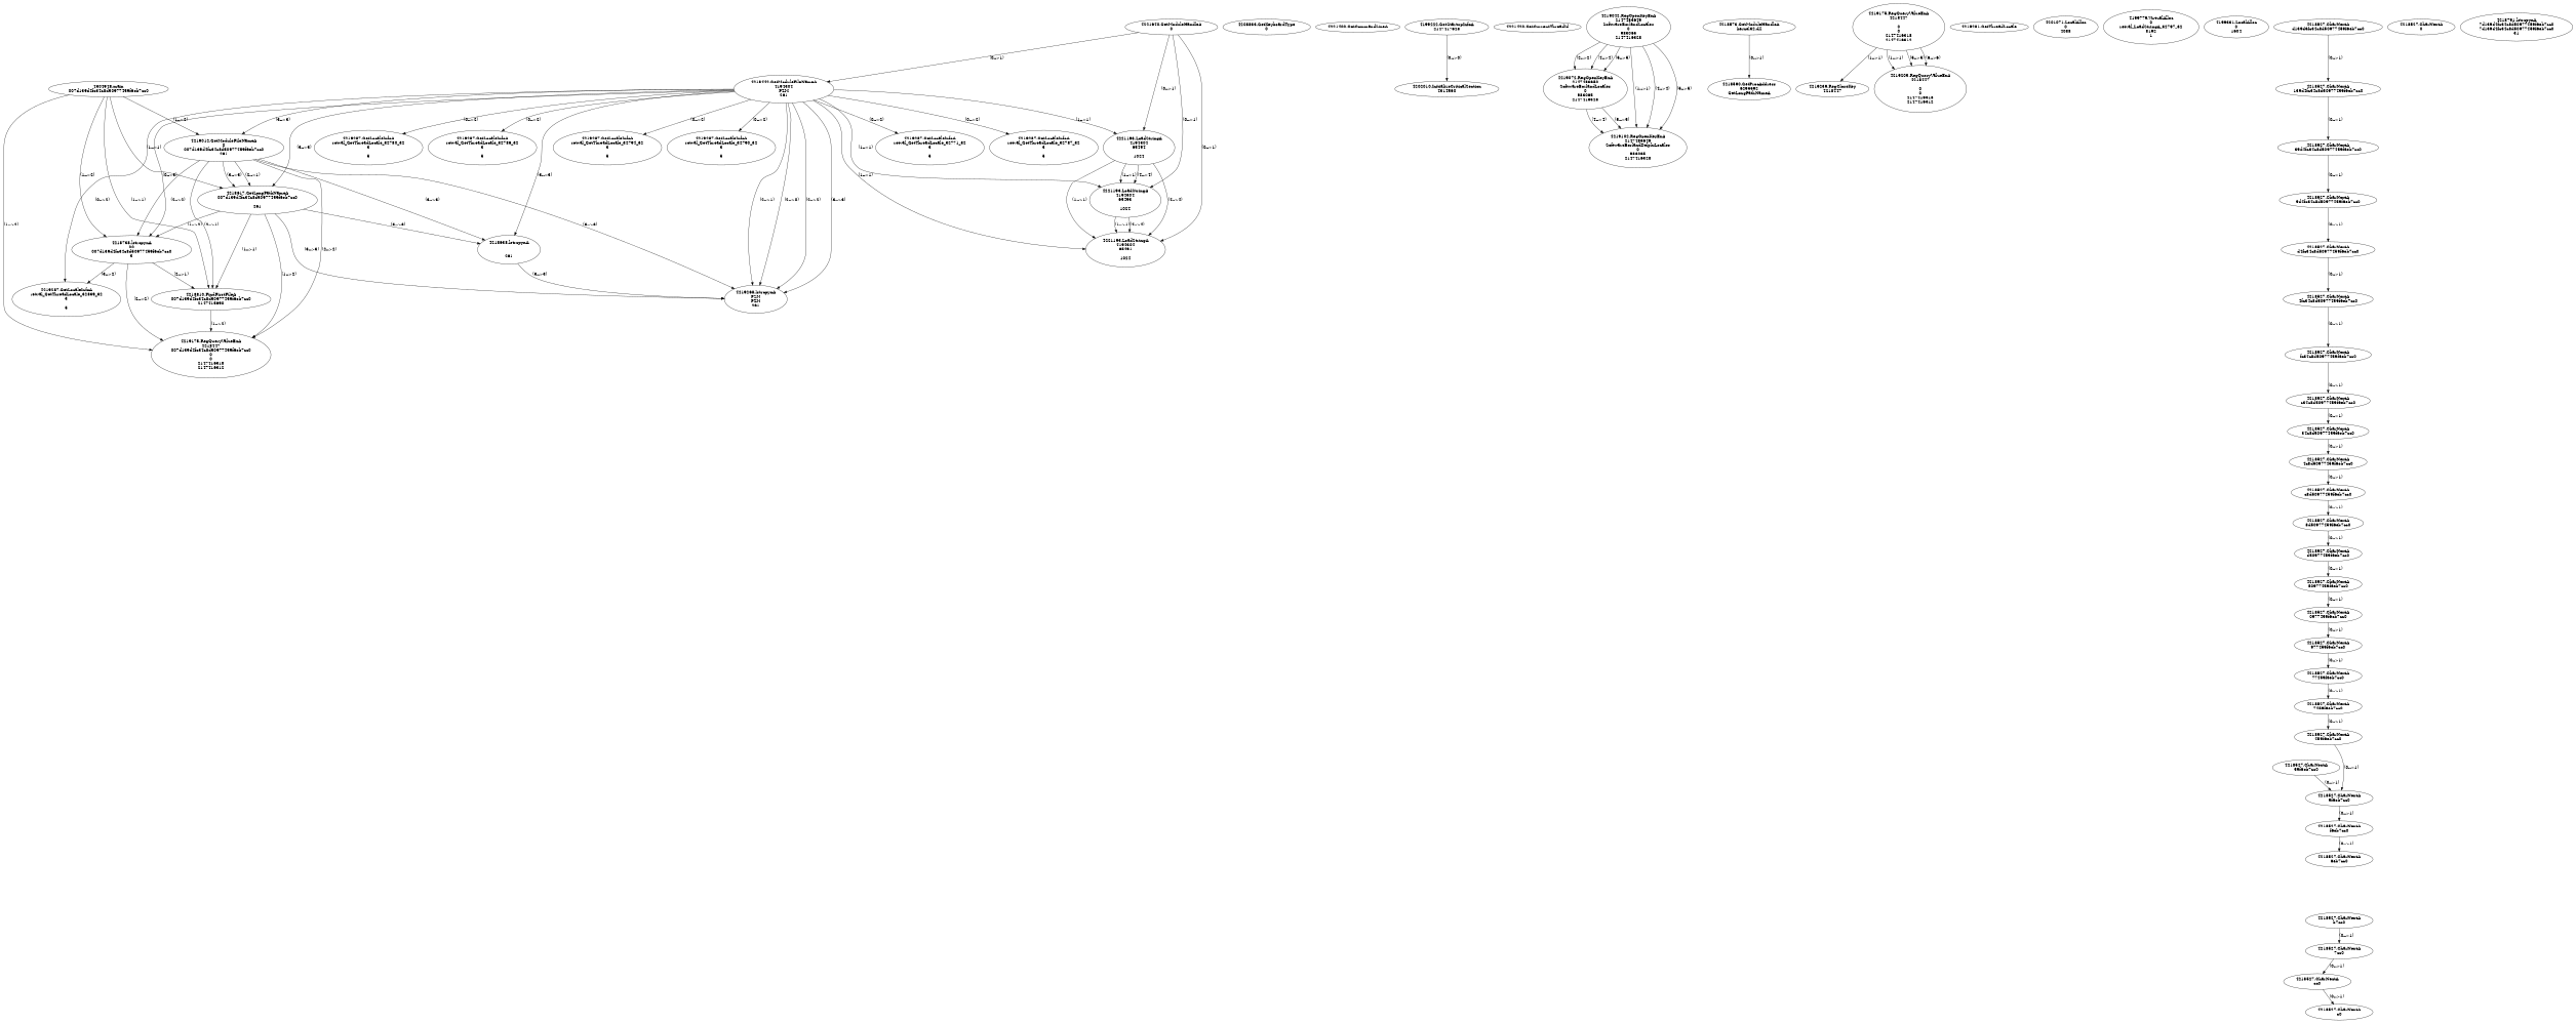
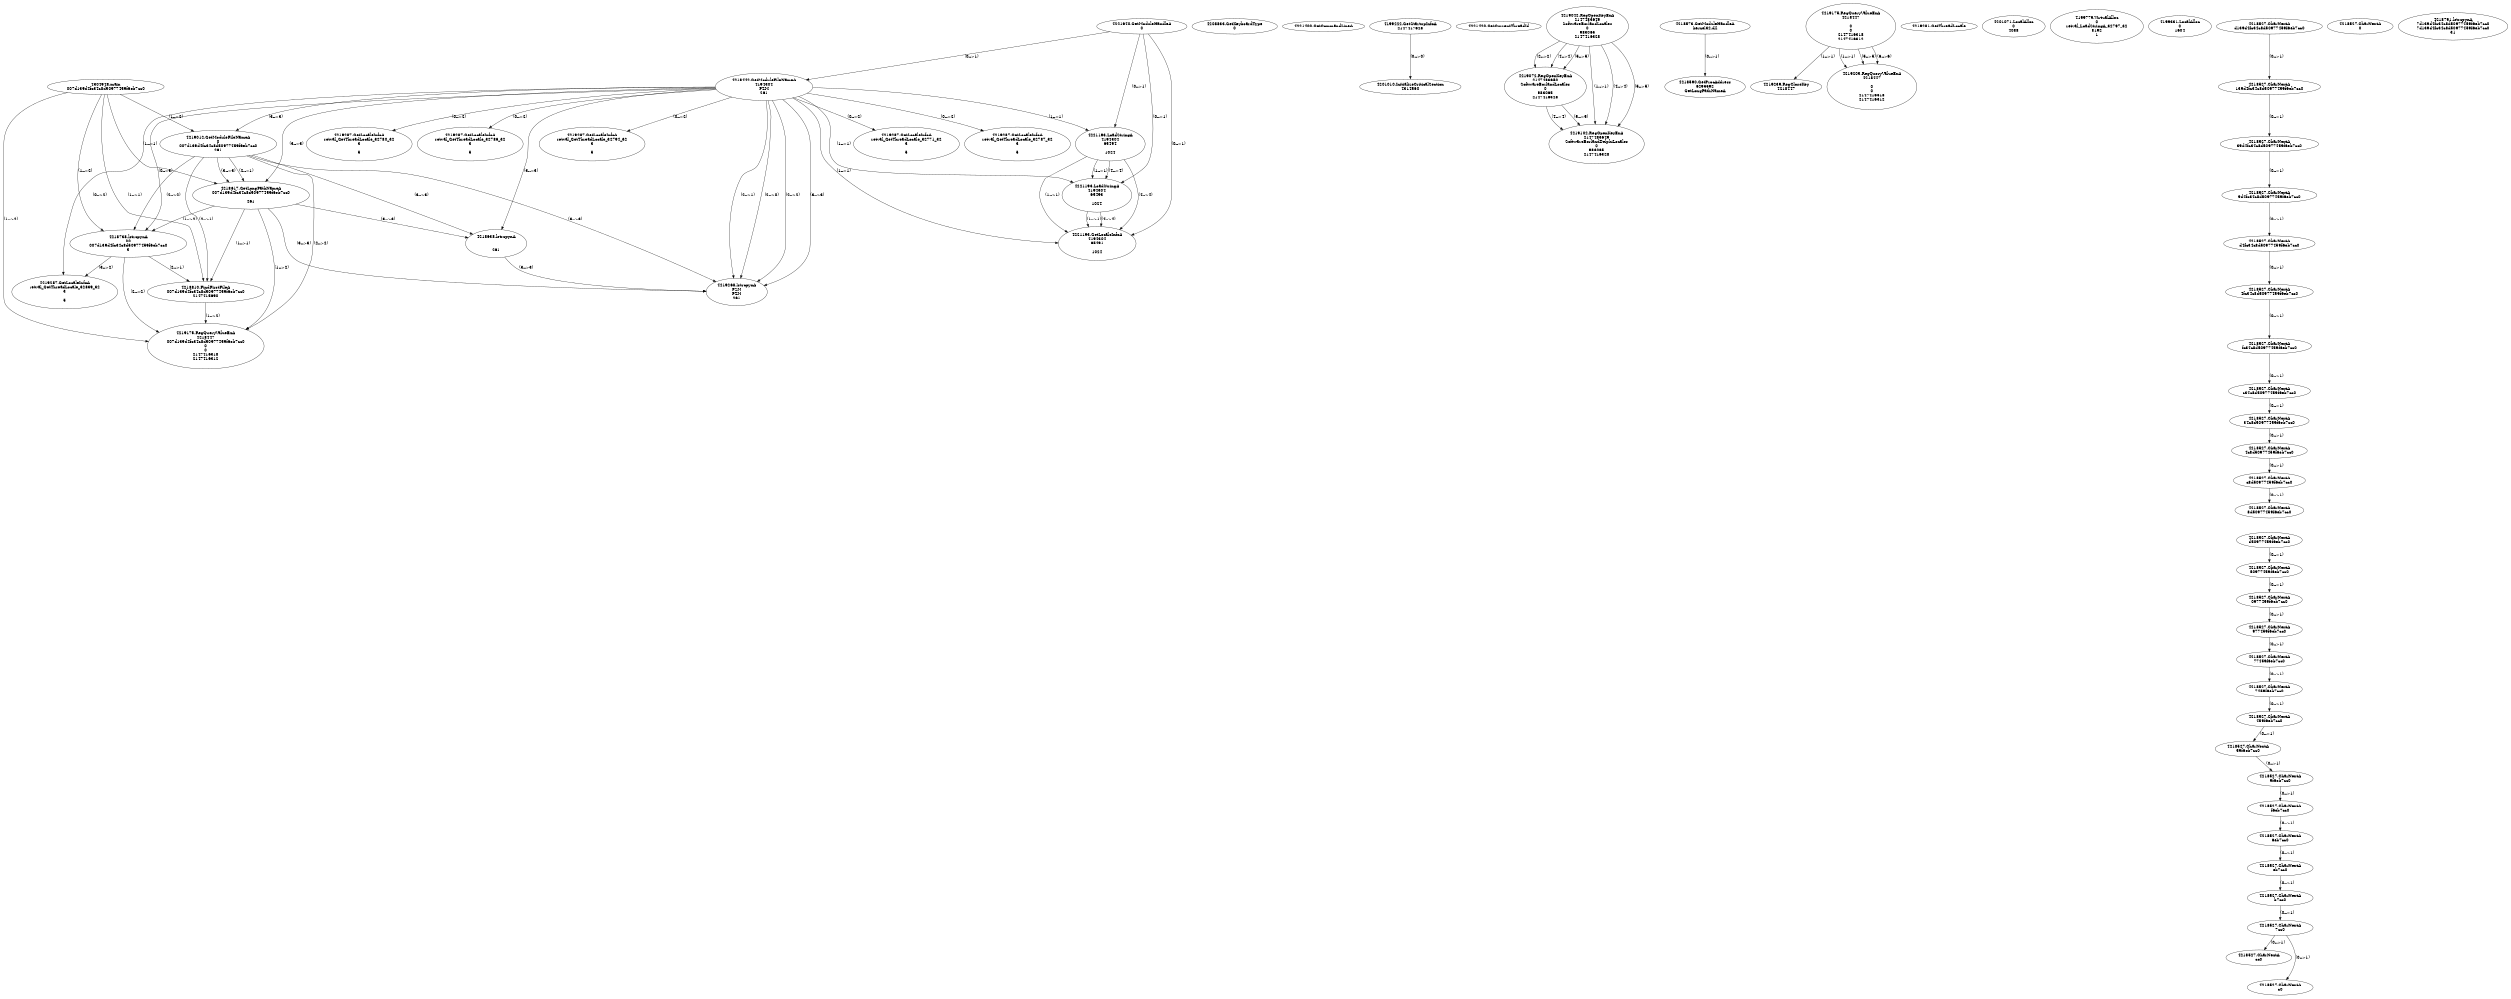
  digraph {
    n1 [label="4304948.main\n007d139d4fc34c8d50977459f6eb7cc0"]
    n2 [label="4219012.GetModuleFileNameA\n0\n007d139d4fc34c8d50977459f6eb7cc0\n261"]
    n3 [label="4218617.GetLongPathNameA\n007d139d4fc34c8d50977459f6eb7cc0\n\n261"]
    n4 [label="4218738.lstrcpynA\n00\n007d139d4fc34c8d50977459f6eb7cc0\n3"]
    n5 [label="4218810.FindFirstFileA\n007d139d4fc34c8d50977459f6eb7cc0\n2147415690"]
    n6 [label="4219175.RegQueryValueExA\n4218447\n007d139d4fc34c8d50977459f6eb7cc0\n0\n0\n2147416318\n2147416312"]
    n7 [label="4218638.lstrcpynA\n\n\n261"]
    n8 [label="4219268.lstrcpynA\nPZM\nPZM\n261"]
    n9 [label="4219287.GetLocaleInfoA\nretval_GetThreadLocale_32839_32\n3\n\n5"]
    n10 [label="4221640.GetModuleHandleA\n0"]
    n11 [label="4218442.GetModuleFileNameA\n4194304\nPZM\n261"]
    n12 [label="4221193.LoadStringA\n4194304\n65494\n\n1024"]
    n13 [label="4221193.LoadStringA\n4194304\n65493\n\n1024"]
-   n14 [label="4221193.LoadStringA\n4194304\n65491\n\n1024"]
+   n14 [label="4221193.GetLocaleInfoA\n4194304\n65491\n\n1024"]
    n15 [label="4219287.GetLocaleInfoA\nretval_GetThreadLocale_32780_32\n3\n\n5"]
    n16 [label="4219287.GetLocaleInfoA\nretval_GetThreadLocale_32786_32\n3\n\n5"]
    n17 [label="4219287.GetLocaleInfoA\nretval_GetThreadLocale_32794_32\n3\n\n5"]
-   n18 [label="4219287.GetLocaleInfoA\nretval_GetThreadLocale_32790_32\n3\n\n5"]
    n19 [label="4219287.GetLocaleInfoA\nretval_GetThreadLocale_32771_32\n3\n\n5"]
    n20 [label="4219287.GetLocaleInfoA\nretval_GetThreadLocale_32787_32\n3\n\n5"]
    n21 [label="4208833.GetKeyboardType\n0"]
    n22 [label="4221400.GetCommandLineA\n"]
    n23 [label="4199222.GetStartupInfoA\n2147417628"]
-   n24 [label="4202010.InitializeCriticalSection\n4314560"]
+   n24 [label="4201010.InitializeCriticalSection\n4314560"]
    n25 [label="4221420.GetCurrentThreadId\n"]
    n26 [label="4219042.RegOpenKeyExA\n2147483649\nSoftware\Borland\Locales\n0\n983065\n2147416328"]
    n27 [label="4219072.RegOpenKeyExA\n2147483650\nSoftware\Borland\Locales\n0\n983065\n2147416328"]
    n28 [label="4219102.RegOpenKeyExA\n2147483649\nSoftware\Borland\Delphi\Locales\n0\n983065\n2147416328"]
    n29 [label="4218573.GetModuleHandleA\nkernel32.dll"]
    n30 [label="4218590.GetProcAddress\n6295592\nGetLongPathNameA"]
    n31 [label="4219175.RegQueryValueExA\n4218447\n\n0\n0\n2147416318\n2147416312"]
    n32 [label="4219239.RegCloseKey\n4218447"]
    n33 [label="4219205.RegQueryValueExA\n4218447\n\n0\n0\n2147416318\n2147416312"]
    n34 [label="4219281.GetThreadLocale\n"]
    n35 [label="4201071.LocalAlloc\n0\n4088"]
    n36 [label="4199779.VirtualAlloc\n0\nretval_LoadStringA_32797_32\n8192\n1"]
    n37 [label="4199331.LocalAlloc\n0\n1604"]
-   n38 [label="4218527.CharNextA\nd139d3fc34c8d50977459f6eb7cc0"]
+   n38 [label="4218527.CharNextA\nd139d4fc34c8d50977459f6eb7cc0"]
    n39 [label="4218527.CharNextA\n139d4fc34c8d50977459f6eb7cc0"]
    n40 [label="4218527.CharNextA\n39d4fc34c8d50977459f6eb7cc0"]
    n41 [label="4218527.CharNextA\n9d4fc34c8d50977459f6eb7cc0"]
    n42 [label="4218527.CharNextA\nd4fc34c8d50977459f6eb7cc0"]
    n43 [label="4218527.CharNextA\n4fc34c8d50977459f6eb7cc0"]
    n44 [label="4218527.CharNextA\nfc34c8d50977459f6eb7cc0"]
    n45 [label="4218527.CharNextA\nc34c8d50977459f6eb7cc0"]
    n46 [label="4218527.CharNextA\n34c8d50977459f6eb7cc0"]
    n47 [label="4218527.CharNextA\n4c8d50977459f6eb7cc0"]
    n48 [label="4218527.CharNextA\nc8d50977459f6eb7cc0"]
    n49 [label="4218527.CharNextA\n8d50977459f6eb7cc0"]
    n50 [label="4218527.CharNextA\nd50977459f6eb7cc0"]
    n51 [label="4218527.CharNextA\n50977459f6eb7cc0"]
    n52 [label="4218527.CharNextA\n0977459f6eb7cc0"]
    n53 [label="4218527.CharNextA\n977459f6eb7cc0"]
    n54 [label="4218527.CharNextA\n77459f6eb7cc0"]
    n55 [label="4218527.CharNextA\n7459f6eb7cc0"]
    n56 [label="4218527.CharNextA\n459f6eb7cc0"]
    n57 [label="4218527.CharNextA\n59f6eb7cc0"]
    n58 [label="4218527.CharNextA\n9f6eb7cc0"]
    n59 [label="4218527.CharNextA\nf6eb7cc0"]
    n60 [label="4218527.CharNextA\n6eb7cc0"]
+   n61 [label="4218527.CharNextA\neb7cc0"]
    n62 [label="4218527.CharNextA\nb7cc0"]
    n63 [label="4218527.CharNextA\n7cc0"]
    n64 [label="4218527.CharNextA\ncc0"]
    n65 [label="4218527.CharNextA\nc0"]
    n66 [label="4218527.CharNextA\n0"]
    n67 [label="4218791.lstrcpynA\n7d139d4fc34c8d50977459f6eb7cc0\n7d139d4fc34c8d50977459f6eb7cc0\n31"]
    n1 -> n2 [label="(1-->2)"]
    n1 -> n3 [label="(1-->1)"]
    n1 -> n4 [label="(1-->2)"]
    n1 -> n5 [label="(1-->1)"]
    n1 -> n6 [label="(1-->2)"]
    n2 -> n3 [label="(2-->1)"]
    n2 -> n3 [label="(3-->3)"]
    n2 -> n4 [label="(2-->2)"]
    n2 -> n5 [label="(2-->1)"]
    n2 -> n6 [label="(2-->2)"]
    n2 -> n7 [label="(3-->3)"]
    n2 -> n8 [label="(3-->3)"]
    n3 -> n4 [label="(1-->2)"]
    n3 -> n5 [label="(1-->1)"]
    n3 -> n6 [label="(1-->2)"]
    n3 -> n7 [label="(3-->3)"]
    n3 -> n8 [label="(3-->3)"]
    n4 -> n5 [label="(2-->1)"]
    n4 -> n6 [label="(2-->2)"]
    n4 -> n9 [label="(3-->2)"]
    n5 -> n6 [label="(1-->2)"]
    n7 -> n8 [label="(3-->3)"]
    n10 -> n11 [label="(0-->1)"]
    n10 -> n12 [label="(0-->1)"]
    n10 -> n13 [label="(0-->1)"]
    n10 -> n14 [label="(0-->1)"]
    n11 -> n2 [label="(3-->3)"]
    n11 -> n3 [label="(3-->3)"]
    n11 -> n4 [label="(0-->3)"]
    n11 -> n7 [label="(3-->3)"]
    n11 -> n8 [label="(2-->1)"]
    n11 -> n8 [label="(2-->2)"]
    n11 -> n8 [label="(3-->3)"]
    n11 -> n8 [label="(2-->0)"]
    n11 -> n9 [label="(0-->2)"]
    n11 -> n12 [label="(1-->1)"]
    n11 -> n13 [label="(1-->1)"]
    n11 -> n14 [label="(1-->1)"]
    n11 -> n15 [label="(0-->2)"]
    n11 -> n16 [label="(0-->2)"]
    n11 -> n17 [label="(0-->2)"]
-   n11 -> n18 [label="(0-->2)"]
    n11 -> n19 [label="(0-->2)"]
    n11 -> n20 [label="(0-->2)"]
    n12 -> n13 [label="(1-->1)"]
    n12 -> n13 [label="(4-->4)"]
    n12 -> n14 [label="(1-->1)"]
    n12 -> n14 [label="(4-->4)"]
    n13 -> n14 [label="(1-->1)"]
    n13 -> n14 [label="(4-->4)"]
    n23 -> n24 [label="(0-->0)"]
    n26 -> n27 [label="(2-->2)"]
    n26 -> n27 [label="(4-->4)"]
    n26 -> n27 [label="(5-->5)"]
    n26 -> n28 [label="(1-->1)"]
    n26 -> n28 [label="(4-->4)"]
    n26 -> n28 [label="(5-->5)"]
    n27 -> n28 [label="(4-->4)"]
    n27 -> n28 [label="(5-->5)"]
    n29 -> n30 [label="(0-->1)"]
    n31 -> n32 [label="(1-->1)"]
    n31 -> n33 [label="(1-->1)"]
    n31 -> n33 [label="(5-->5)"]
    n31 -> n33 [label="(6-->6)"]
    n38 -> n39 [label="(0-->1)"]
    n39 -> n40 [label="(0-->1)"]
    n40 -> n41 [label="(0-->1)"]
    n41 -> n42 [label="(0-->1)"]
    n42 -> n43 [label="(0-->1)"]
    n43 -> n44 [label="(0-->1)"]
    n44 -> n45 [label="(0-->1)"]
    n45 -> n46 [label="(0-->1)"]
    n46 -> n47 [label="(0-->1)"]
    n47 -> n48 [label="(0-->1)"]
    n48 -> n49 [label="(0-->1)"]
-   n49 -> n50 [label="(0-->1)"]
    n50 -> n51 [label="(0-->1)"]
    n51 -> n52 [label="(0-->1)"]
    n52 -> n53 [label="(0-->1)"]
    n53 -> n54 [label="(0-->1)"]
    n54 -> n55 [label="(0-->1)"]
    n55 -> n56 [label="(0-->1)"]
-   n56 -> n58 [label="(0-->1)"]
+   n56 -> n57 [label="(0-->1)"]
    n57 -> n58 [label="(0-->1)"]
    n58 -> n59 [label="(0-->1)"]
    n59 -> n60 [label="(0-->1)"]
+   n60 -> n61 [label="(0-->1)"]
+   n61 -> n62 [label="(0-->1)"]
    n62 -> n63 [label="(0-->1)"]
    n63 -> n64 [label="(0-->1)"]
-   n64 -> n65 [label="(0-->1)"]
+   n63 -> n65 [label="(0-->1)"]
  }
